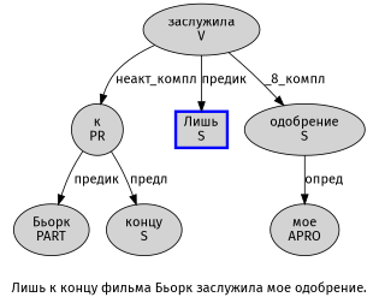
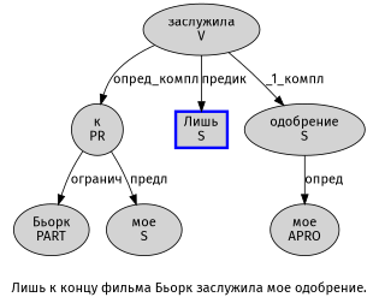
  digraph {
    fontname="Fira Sans"
    label="Лишь к концу фильма Бьорк заслужила мое одобрение."
    node [fillcolor=lightgray fontname="Fira Sans" penwidth=1 shape=ellipse style=filled]
    edge [fontname="Fira Sans"]
    n1 [label="Бьорк\nPART"]
    n2 [label="к\nPR"]
-   n3 [label="концу\nS"]
+   n3 [label="мое\nS"]
    n4 [color=blue label="Лишь\nS" penwidth=3 shape=box]
    n5 [label="заслужила\nV"]
    n6 [label="одобрение\nS"]
    n7 [label="мое\nAPRO"]
-   n2 -> n1 [label="предик"]
+   n2 -> n1 [label="огранич"]
    n2 -> n3 [label="предл"]
-   n5 -> n2 [label="неакт_компл"]
+   n5 -> n2 [label="опред_компл"]
    n5 -> n4 [label="предик"]
-   n5 -> n6 [label="_8_компл"]
+   n5 -> n6 [label="_1_компл"]
    n6 -> n7 [label="опред"]
  }
